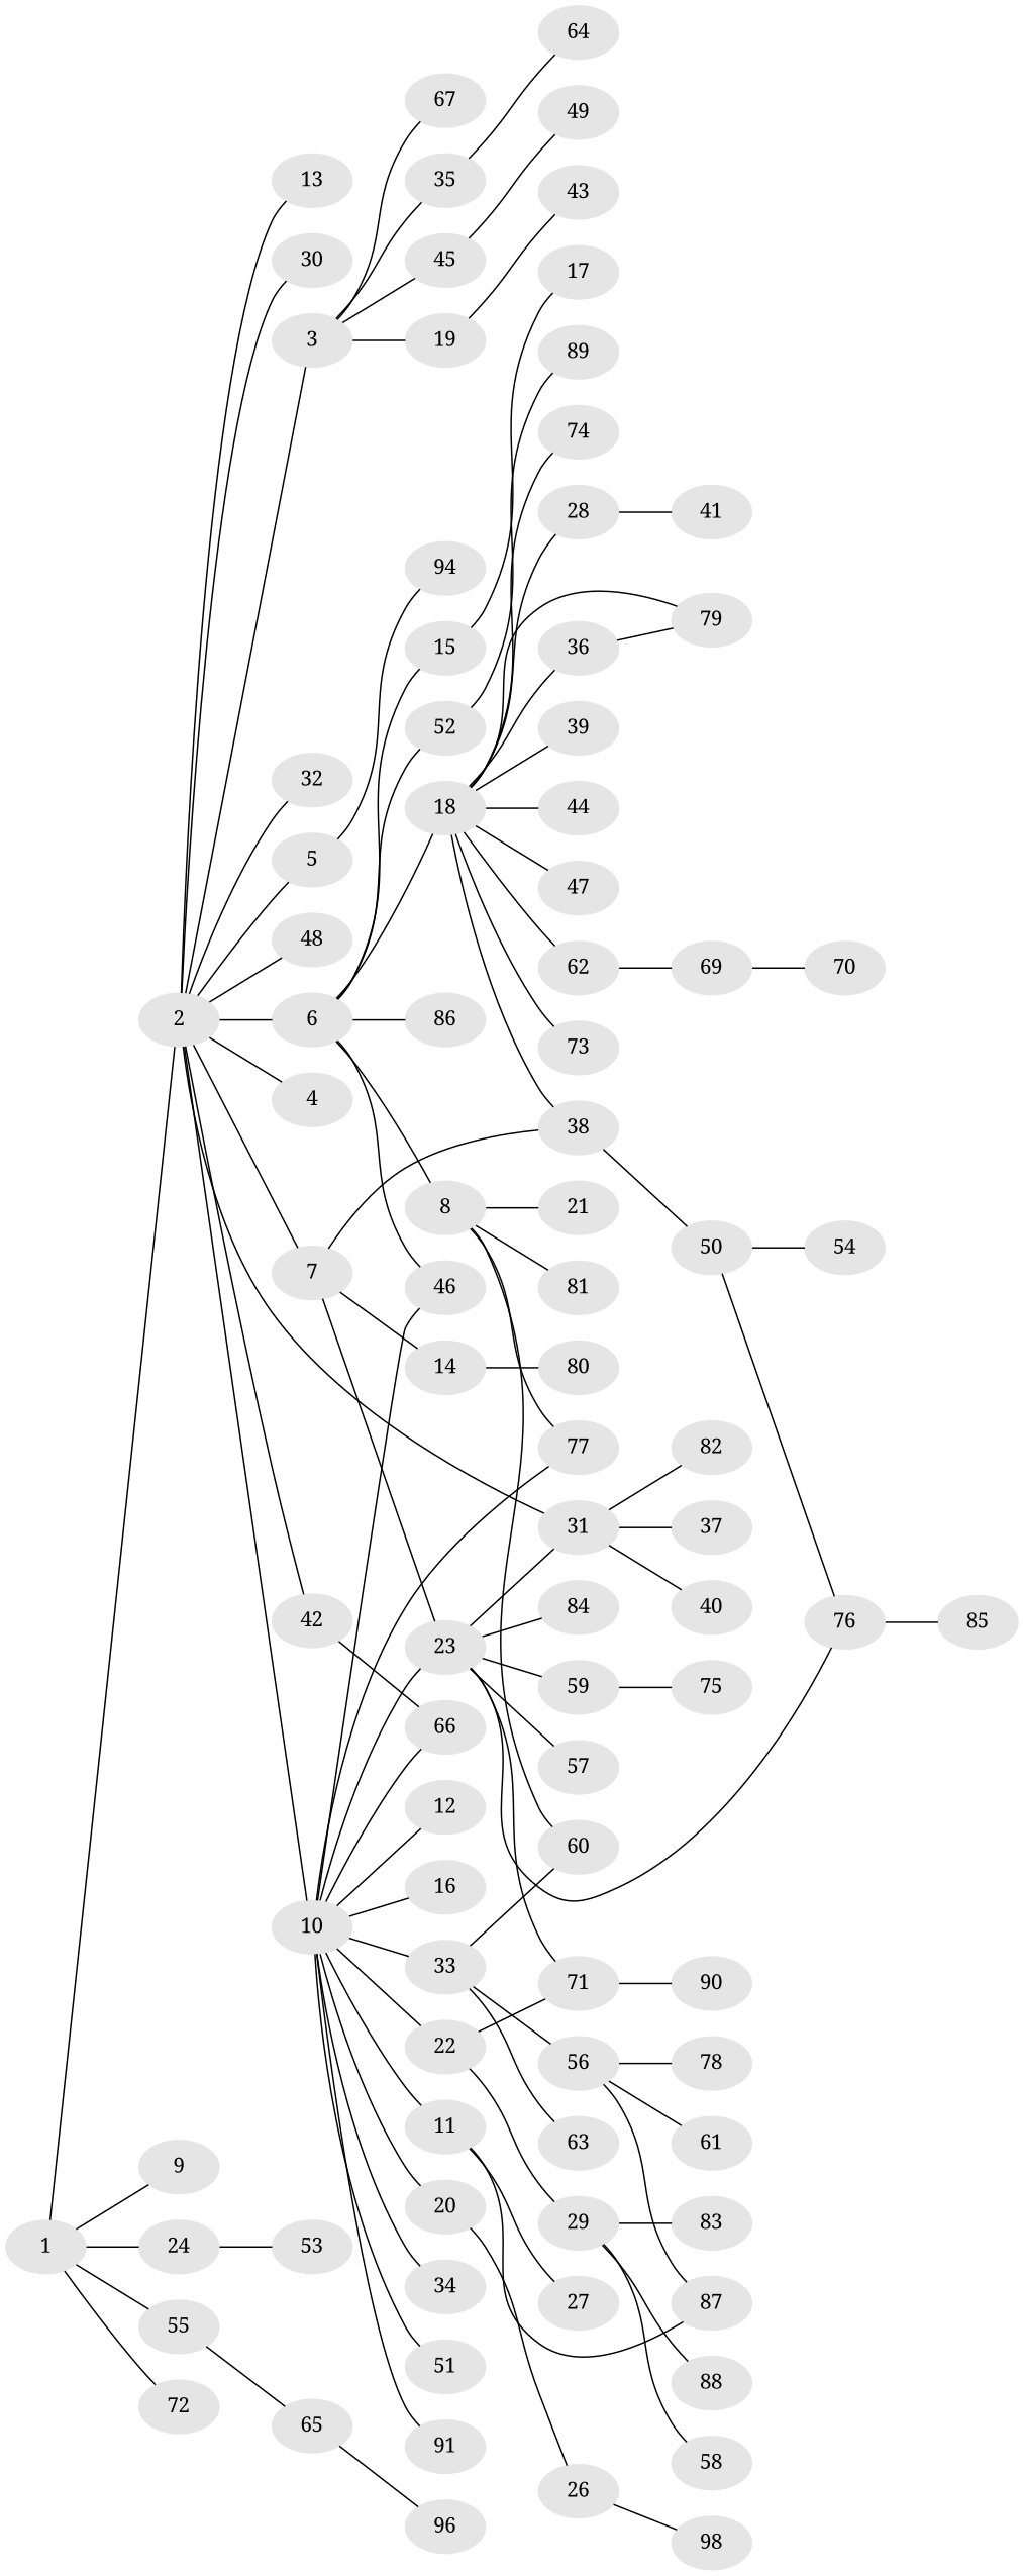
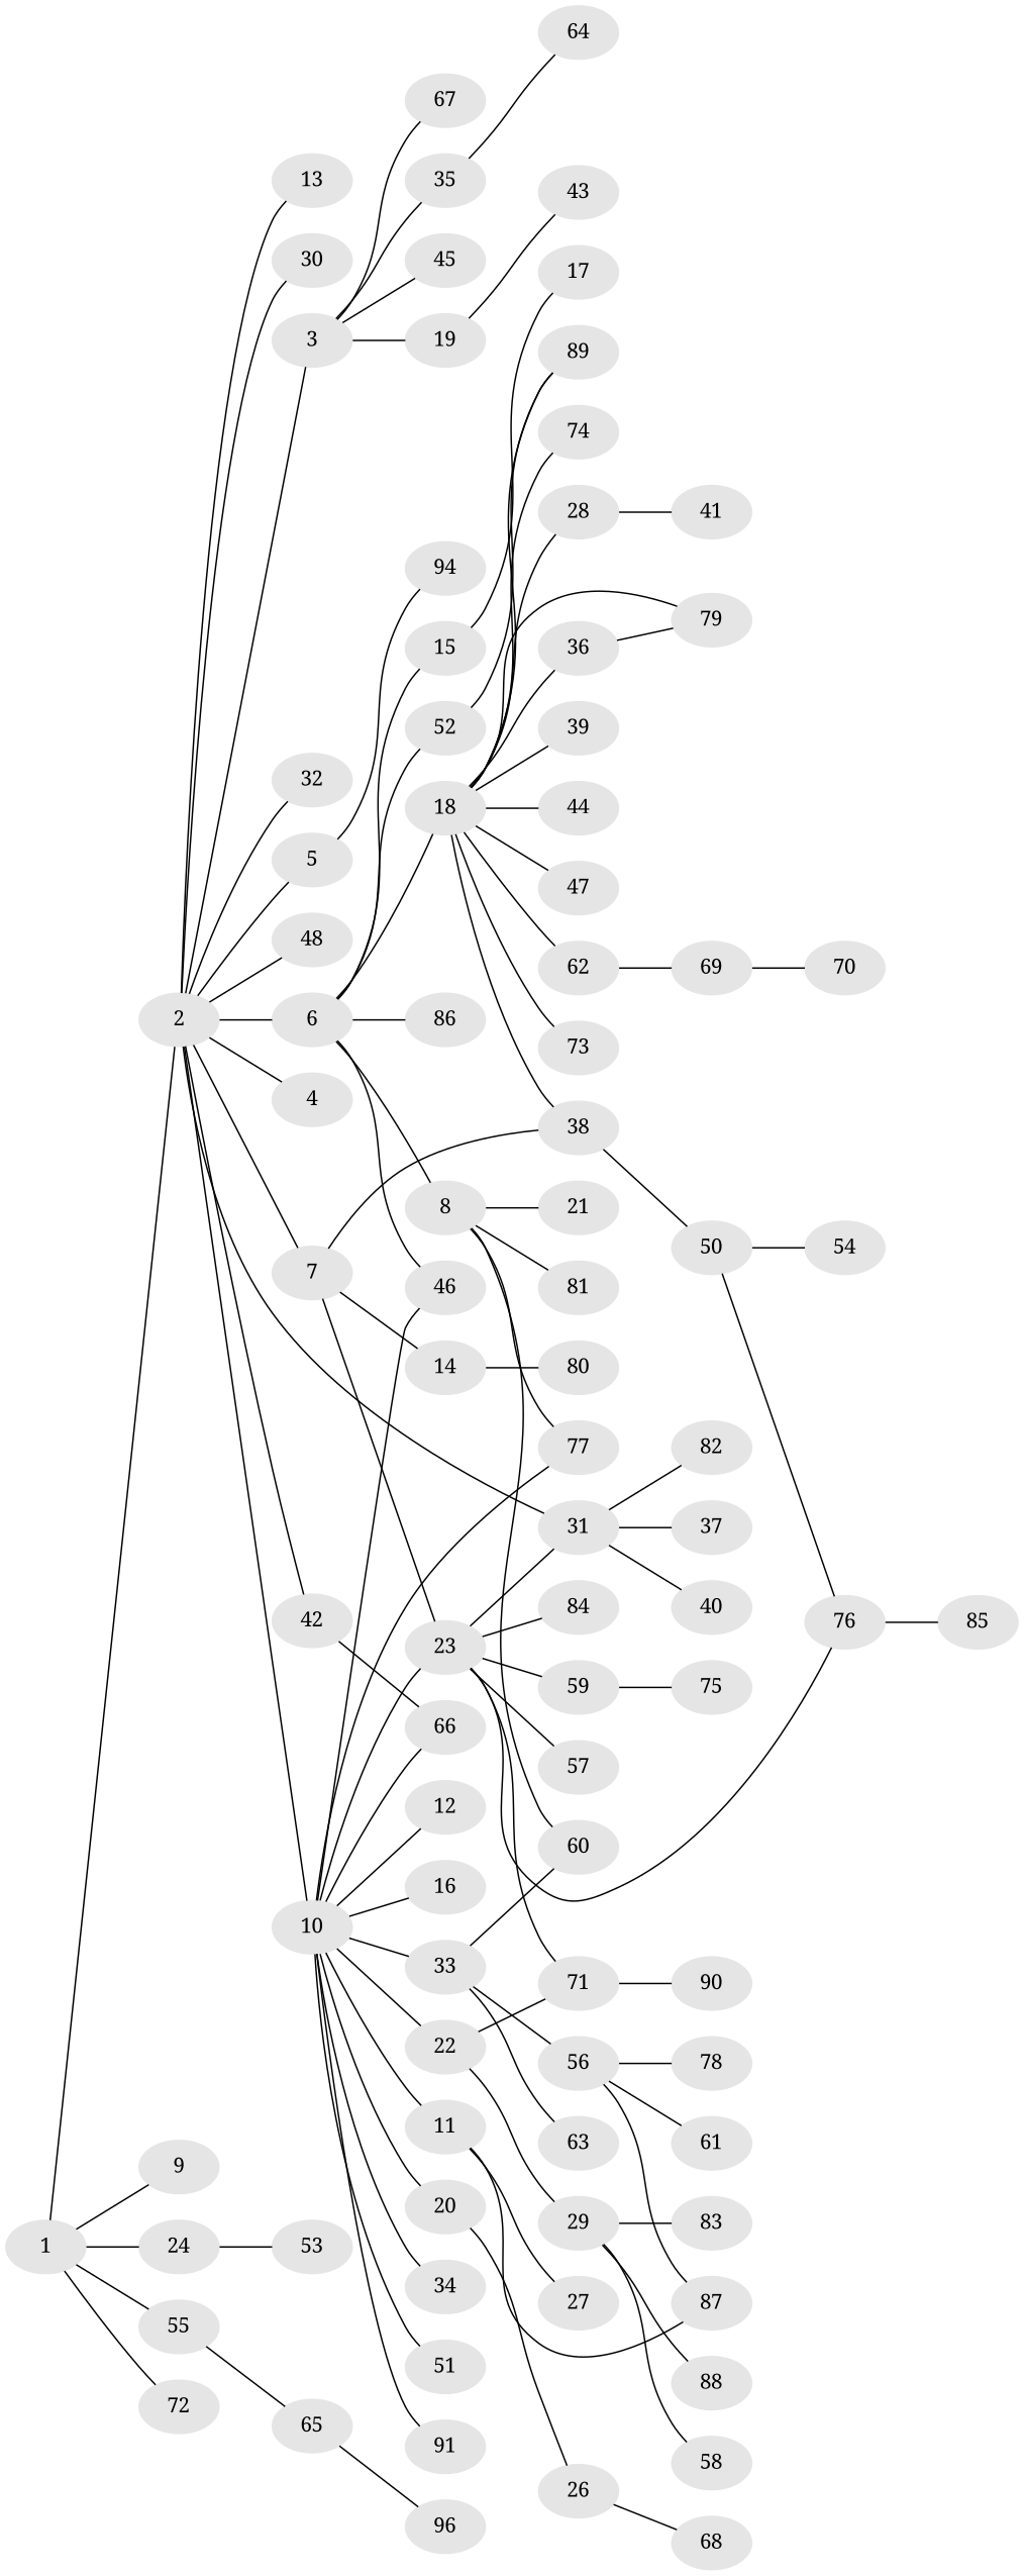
  graph {
    fontname="Noto Serif"
    rankdir=LR
    node [color=gray90 fontname="Noto Serif" style=filled]
    edge [fontname="Noto Serif"]
    1
    2
    9
    24
    55
    72
    3
    4
    5
    6
    7
    10
    13
    30
    31
    32
    42
    48
    53
    65
    19
    35
    45
    67
    n25 [label=94]
    8
    15
    18
    46
    52
    86
    14
    23
    38
    77
    11
    12
    16
    20
    22
    33
    34
    51
    66
    91
    37
    40
    82
    43
    64
-   49
    21
    60
    81
    17
    28
    36
    39
    44
    47
    62
    73
    74
    79
    89
    80
    71
    57
    59
    76
    84
    50
    27
    87
    26
    29
    56
    63
    41
    69
-   68 [label=98]
+   68
    58
    83
    88
    90
    75
    85
    61
    78
    54
    n91 [label=96]
    70
    1 -- 2
    1 -- 9
    1 -- 24
    1 -- 55
    1 -- 72
    2 -- 3
    2 -- 4
    2 -- 5
    2 -- 6
    2 -- 7
    2 -- 10
    2 -- 13
    2 -- 30
    2 -- 31
    2 -- 32
    2 -- 42
    2 -- 48
    24 -- 53
    55 -- 65
    3 -- 19
    3 -- 35
    3 -- 45
    3 -- 67
    5 -- n25
    6 -- 8
    6 -- 15
    6 -- 18
    6 -- 46
    6 -- 52
    6 -- 86
    7 -- 14
    7 -- 23
    7 -- 38
    10 -- 46
    10 -- 23
    10 -- 77
    10 -- 11
    10 -- 12
    10 -- 16
    10 -- 20
    10 -- 22
    10 -- 33
    10 -- 34
    10 -- 51
    10 -- 66
    10 -- 91
    31 -- 37
    31 -- 40
    31 -- 82
    42 -- 66
    65 -- n91
    19 -- 43
    35 -- 64
-   45 -- 49
    8 -- 77
    8 -- 21
    8 -- 60
    8 -- 81
    15 -- 17
    18 -- 38
    18 -- 28
    18 -- 36
    18 -- 39
    18 -- 44
    18 -- 47
    18 -- 62
    18 -- 73
    18 -- 74
    18 -- 79
+   18 -- 89
    52 -- 89
    14 -- 80
    23 -- 31
    23 -- 71
    23 -- 57
    23 -- 59
    23 -- 76
    23 -- 84
    38 -- 50
    11 -- 27
    11 -- 87
    20 -- 26
    22 -- 71
    22 -- 29
    33 -- 60
    33 -- 56
    33 -- 63
    28 -- 41
    36 -- 79
    62 -- 69
    71 -- 90
    59 -- 75
    76 -- 85
    50 -- 76
    50 -- 54
    26 -- 68
    29 -- 58
    29 -- 83
    29 -- 88
    56 -- 87
    56 -- 61
    56 -- 78
    69 -- 70
  }
